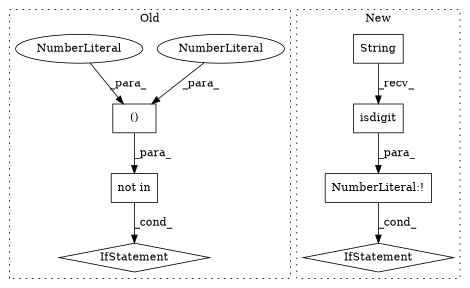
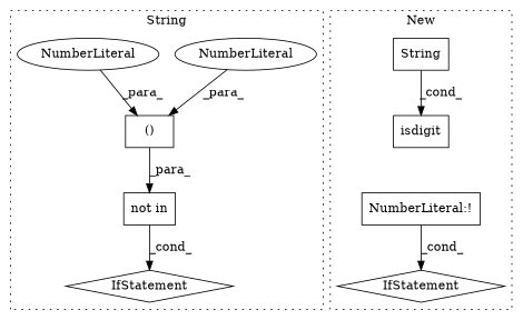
  digraph {
    node [a=34 l=1 s=3876 shape=box]
    n1 [a=106 l=15 label="()"]
    n2 [label=NumberLiteral s=3890 shape=ellipse]
    n3 [label=NumberLiteral shape=ellipse]
    n4 [a=108 l=38 label="not in" s=3853]
    n5 [a=25 l="8,3" label=IfStatement s="3845,3891" shape=diamond]
    n6 [a=32 l=9 label=isdigit s=4013]
    n7 [a=25 l="4,2" label=IfStatement s="3989,4022" shape=diamond]
    n8 [a=32 l="7,1" label=String s="3994,4011"]
    n9 [a=38 label="NumberLiteral:!" s=3993]
    subgraph cluster_1 {
-     label=Old
+     label=String
      style=dotted
      n1
      n2
      n3
      n4
      n5
    }
    subgraph cluster_2 {
      label=New
      style=dotted
      n6
      n7
      n8
      n9
    }
    n1 -> n4 [label=_para_]
    n2 -> n1 [label=_para_]
    n3 -> n1 [label=_para_]
    n4 -> n5 [label=_cond_]
-   n6 -> n9 [label=_para_]
-   n8 -> n6 [label=_recv_]
+   n8 -> n6 [label=_cond_]
    n9 -> n7 [label=_cond_]
  }
